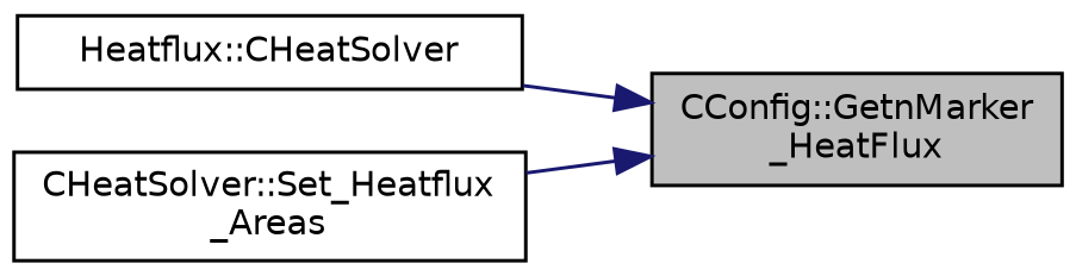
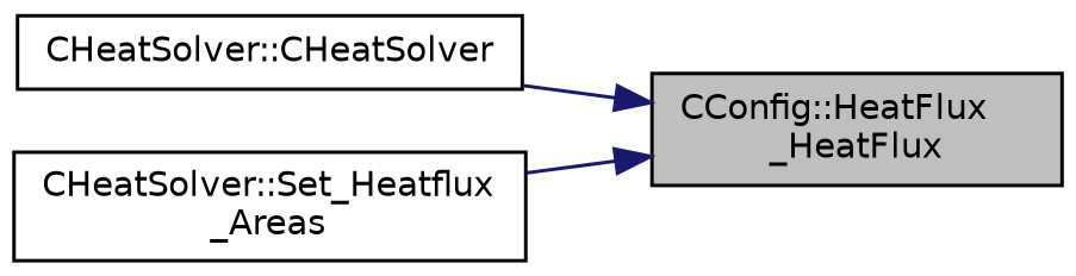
  digraph {
    rankdir=RL
    node [color=black fillcolor=white fontname=Helvetica fontsize=10 shape=record style=filled]
    edge [color=midnightblue dir=back fontname=Helvetica fontsize=10 labelfontname=Helvetica labelfontsize=10 style=solid]
-   n1 [fillcolor=grey75 fontcolor=black height=0.2 label="CConfig::GetnMarker\l_HeatFlux" width=0.4]
-   n2 [height=0.2 label="Heatflux::CHeatSolver" width=0.4]
+   n1 [fillcolor=grey75 fontcolor=black height=0.2 label="CConfig::HeatFlux\l_HeatFlux" width=0.4]
+   n2 [height=0.2 label="CHeatSolver::CHeatSolver" width=0.4]
    n3 [height=0.2 label="CHeatSolver::Set_Heatflux\l_Areas" width=0.4]
    n1 -> n2
    n1 -> n3
  }
